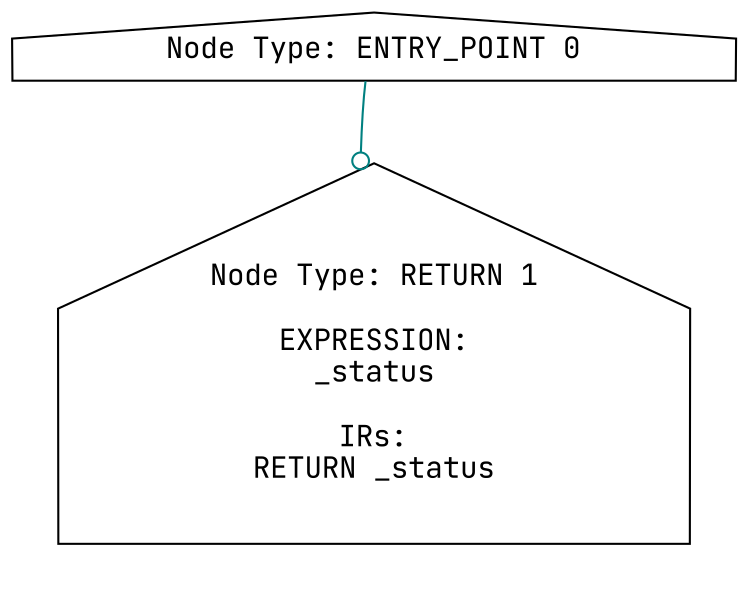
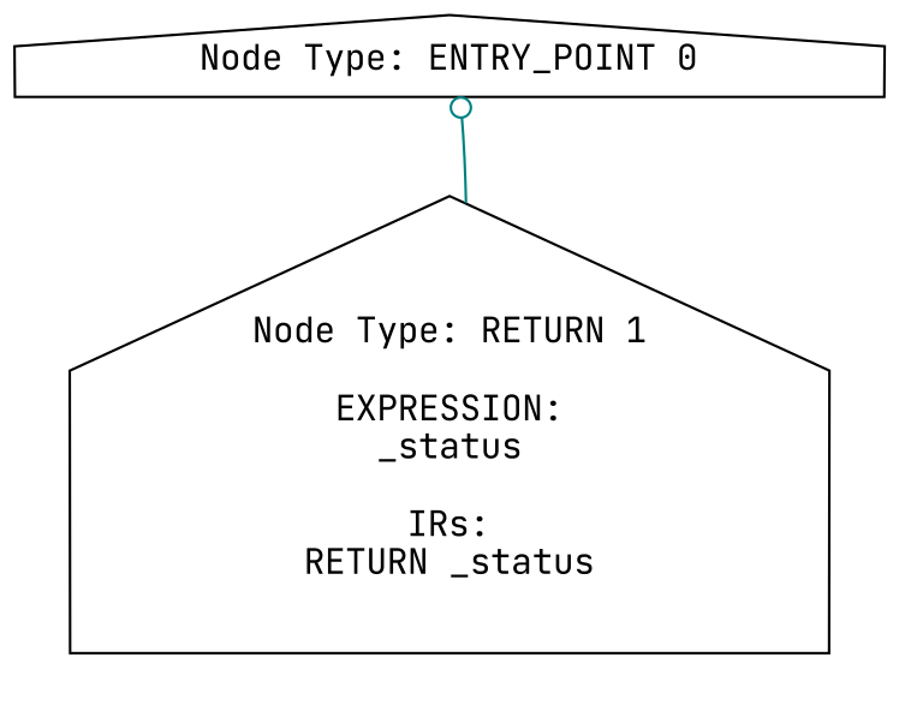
  digraph {
    fontname="JetBrains Mono"
    node [shape=house fontname="JetBrains Mono"]
    n1 [label="Node Type: ENTRY_POINT 0\n"]
    n2 [label="Node Type: RETURN 1\n\nEXPRESSION:\n_status\n\nIRs:\nRETURN _status"]
-   n1 -> n2 [color=teal arrowhead=odot fontname="JetBrains Mono"]
+   n2 -> n1 [color=teal arrowhead=odot fontname="JetBrains Mono"]
  }
